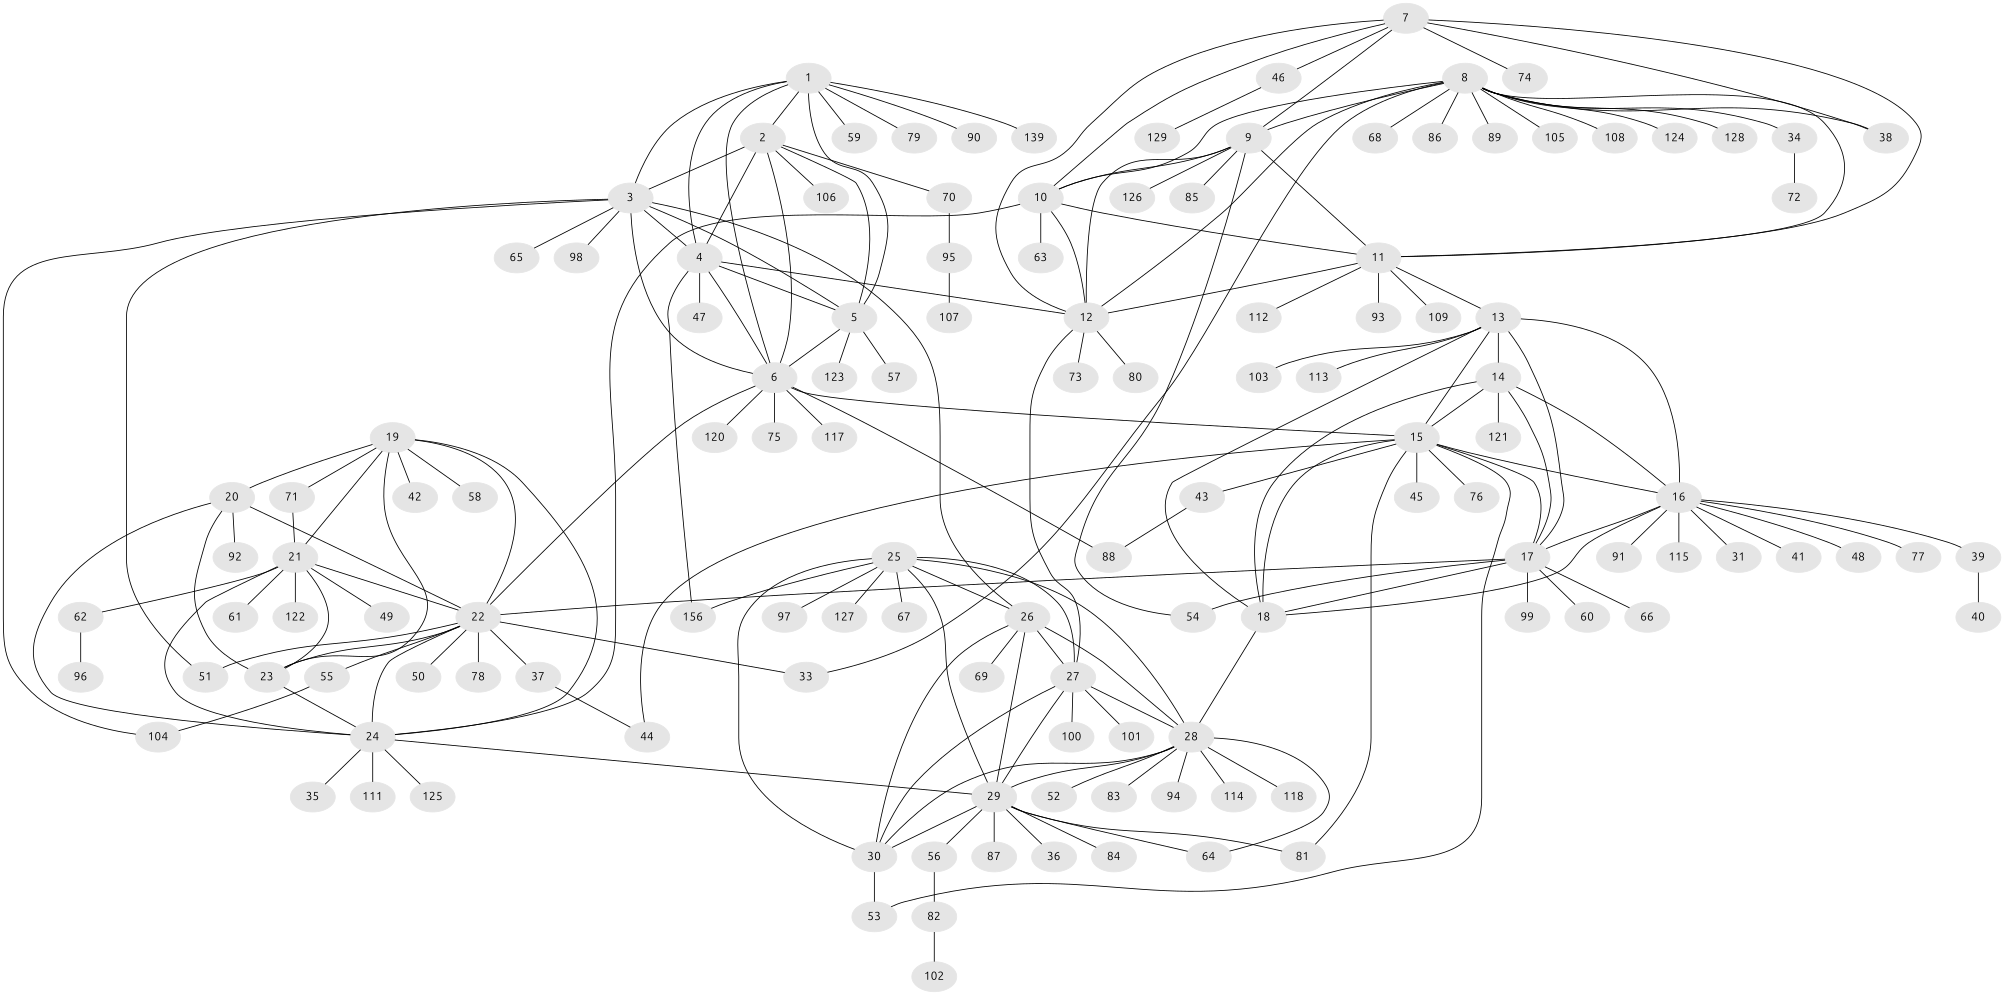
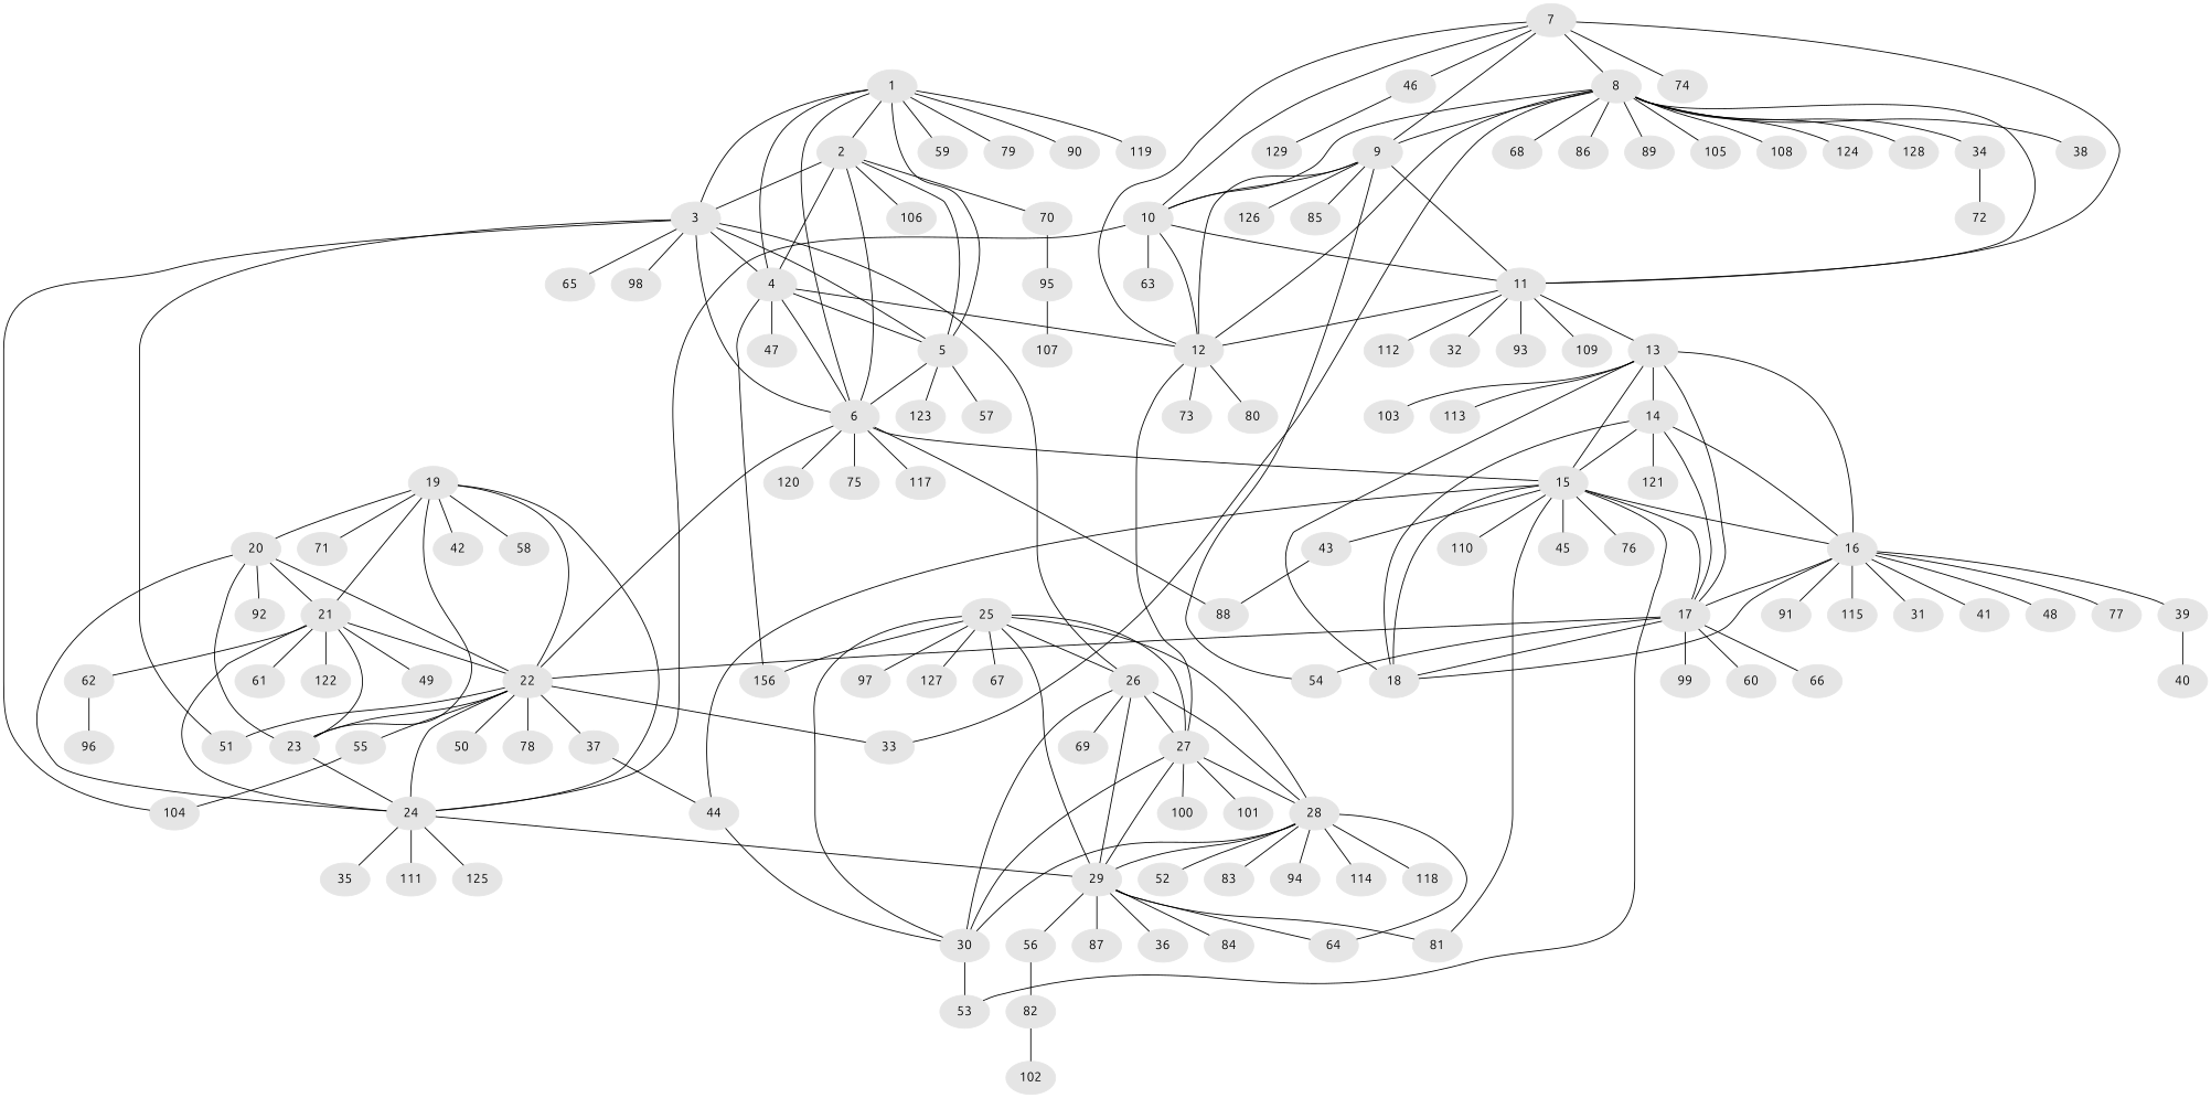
  graph {
    fontname=Ubuntu
    node [color=gray90 fontname=Ubuntu style=filled]
    edge [fontname=Ubuntu]
    1
    2
    3
    4
    5
    6
    59
    79
    90
-   119 [label=139]
+   119
    70
    106
    26
    51
    65
    98
    104
    12
    47
    n20 [label=156]
    57
    123
    15
    22
    75
    88
    117
    120
    95
    27
    28
    29
    30
    69
    73
    80
    16
    17
    18
    43
    44
    45
    53
    76
    81
+   110
    33
    24
    23
    37
    50
    55
    78
    7
    8
    9
    10
    11
    46
    74
    34
    38
    68
    86
    89
    105
    108
    124
    128
    54
    85
    126
    63
    13
+   32
    93
    109
    112
    129
    72
    35
    111
    125
    14
    103
    113
    100
    101
    121
    31
    39
    41
    48
    77
    91
    115
    60
    66
    99
    40
    52
    83
    94
    114
    118
    64
    19
    20
    21
    42
    58
    71
    92
    49
    61
    62
    122
    96
    36
    56
    84
    87
    25
    67
    97
    127
    82
    102
    107
    1 -- 2
    1 -- 3
    1 -- 4
    1 -- 5
    1 -- 6
    1 -- 59
    1 -- 79
    1 -- 90
    1 -- 119
    2 -- 3
    2 -- 4
    2 -- 5
    2 -- 6
    2 -- 70
    2 -- 106
    3 -- 4
    3 -- 5
    3 -- 6
    3 -- 26
    3 -- 51
    3 -- 65
    3 -- 98
    3 -- 104
    4 -- 5
    4 -- 6
    4 -- 12
    4 -- 47
    4 -- n20
    5 -- 6
    5 -- 57
    5 -- 123
    6 -- 15
    6 -- 22
    6 -- 75
    6 -- 88
    6 -- 117
    6 -- 120
    70 -- 95
    26 -- 27
    26 -- 28
    26 -- 29
    26 -- 30
    26 -- 69
    12 -- 27
    12 -- 73
    12 -- 80
    15 -- 16
    15 -- 17
    15 -- 18
    15 -- 43
    15 -- 44
    15 -- 45
    15 -- 53
    15 -- 76
    15 -- 81
+   15 -- 110
    22 -- 51
    22 -- 33
    22 -- 24
    22 -- 23
    22 -- 37
    22 -- 50
    22 -- 55
    22 -- 78
    95 -- 107
    27 -- 28
    27 -- 29
    27 -- 30
    27 -- 100
    27 -- 101
    28 -- 29
    28 -- 30
    28 -- 52
    28 -- 83
    28 -- 94
    28 -- 114
    28 -- 118
    28 -- 64
-   29 -- 30
+   44 -- 30
    29 -- 81
    29 -- 64
    29 -- 36
    29 -- 56
    29 -- 84
    29 -- 87
    30 -- 53
    16 -- 17
    16 -- 18
    16 -- 31
    16 -- 39
    16 -- 41
    16 -- 48
    16 -- 77
    16 -- 91
    16 -- 115
    17 -- 22
    17 -- 18
    17 -- 54
    17 -- 60
    17 -- 66
    17 -- 99
-   18 -- 28
    43 -- 88
    24 -- 29
    24 -- 35
    24 -- 111
    24 -- 125
    23 -- 24
    37 -- 44
    55 -- 104
    7 -- 12
-   7 -- 38
+   7 -- 8
    7 -- 9
    7 -- 10
    7 -- 11
    7 -- 46
    7 -- 74
    8 -- 12
    8 -- 33
    8 -- 9
    8 -- 10
    8 -- 11
    8 -- 34
    8 -- 38
    8 -- 68
    8 -- 86
    8 -- 89
    8 -- 105
    8 -- 108
    8 -- 124
    8 -- 128
    9 -- 12
    9 -- 10
    9 -- 11
    9 -- 54
    9 -- 85
    9 -- 126
    10 -- 12
    10 -- 24
    10 -- 11
    10 -- 63
    11 -- 12
    11 -- 13
+   11 -- 32
    11 -- 93
    11 -- 109
    11 -- 112
    46 -- 129
    34 -- 72
    13 -- 15
    13 -- 16
    13 -- 17
    13 -- 18
    13 -- 14
    13 -- 103
    13 -- 113
    14 -- 15
    14 -- 16
    14 -- 17
    14 -- 18
    14 -- 121
    39 -- 40
    19 -- 22
    19 -- 24
    19 -- 23
    19 -- 20
    19 -- 21
    19 -- 42
    19 -- 58
    19 -- 71
    20 -- 22
    20 -- 24
    20 -- 23
-   71 -- 21
+   20 -- 21
    20 -- 92
    21 -- 22
    21 -- 24
    21 -- 23
    21 -- 49
    21 -- 61
    21 -- 62
    21 -- 122
    62 -- 96
    56 -- 82
    25 -- 26
    25 -- n20
    25 -- 27
    25 -- 28
    25 -- 29
    25 -- 30
    25 -- 67
    25 -- 97
    25 -- 127
    82 -- 102
  }
